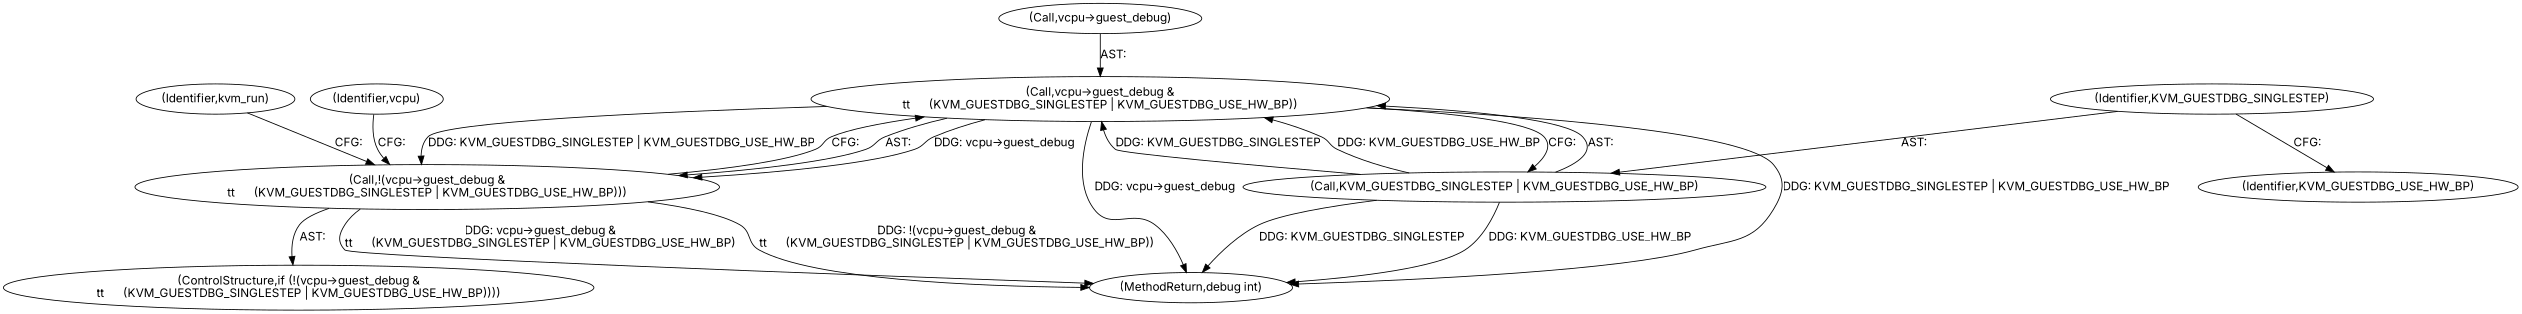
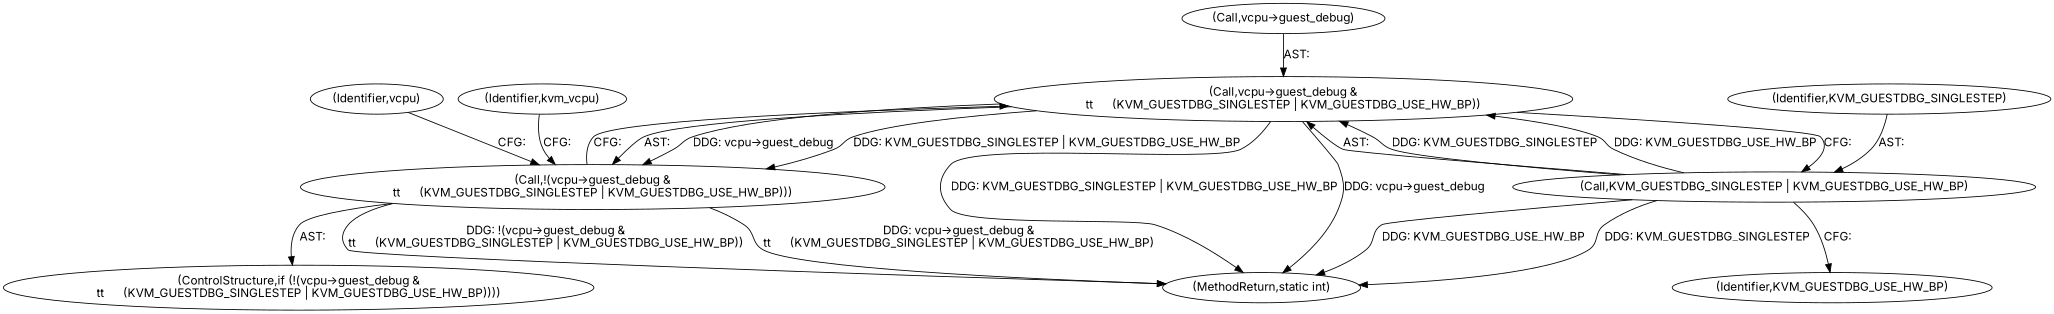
  digraph {
    fontname=Inter
    node [fontname=Inter]
    edge [fontname=Inter]
    n1 [label="(Call,vcpu->guest_debug &\n\t\t      (KVM_GUESTDBG_SINGLESTEP | KVM_GUESTDBG_USE_HW_BP))"]
    n2 [label="(Call,KVM_GUESTDBG_SINGLESTEP | KVM_GUESTDBG_USE_HW_BP)"]
    n3 [label="(Call,!(vcpu->guest_debug &\n\t\t      (KVM_GUESTDBG_SINGLESTEP | KVM_GUESTDBG_USE_HW_BP)))"]
-   n4 [label="(MethodReturn,debug int)"]
+   n4 [label="(MethodReturn,static int)"]
    n5 [label="(Identifier,KVM_GUESTDBG_USE_HW_BP)"]
    n6 [label="(ControlStructure,if (!(vcpu->guest_debug &\n\t\t      (KVM_GUESTDBG_SINGLESTEP | KVM_GUESTDBG_USE_HW_BP))))"]
-   n7 [label="(Identifier,kvm_run)"]
+   n7 [label="(Identifier,kvm_vcpu)"]
    n8 [label="(Call,vcpu->guest_debug)"]
    n9 [label="(Identifier,KVM_GUESTDBG_SINGLESTEP)"]
    n10 [label="(Identifier,vcpu)"]
    n1 -> n2 [label="CFG: "]
    n1 -> n3 [label="AST: "]
    n1 -> n3 [label="DDG: vcpu->guest_debug"]
    n1 -> n3 [label="DDG: KVM_GUESTDBG_SINGLESTEP | KVM_GUESTDBG_USE_HW_BP"]
    n1 -> n4 [label="DDG: KVM_GUESTDBG_SINGLESTEP | KVM_GUESTDBG_USE_HW_BP"]
    n1 -> n4 [label="DDG: vcpu->guest_debug"]
    n2 -> n1 [label="AST: "]
    n2 -> n1 [label="DDG: KVM_GUESTDBG_SINGLESTEP"]
    n2 -> n1 [label="DDG: KVM_GUESTDBG_USE_HW_BP"]
    n2 -> n4 [label="DDG: KVM_GUESTDBG_SINGLESTEP"]
    n2 -> n4 [label="DDG: KVM_GUESTDBG_USE_HW_BP"]
-   n9 -> n5 [label="CFG: "]
+   n2 -> n5 [label="CFG: "]
    n3 -> n1 [label="CFG: "]
    n3 -> n4 [label="DDG: !(vcpu->guest_debug &\n\t\t      (KVM_GUESTDBG_SINGLESTEP | KVM_GUESTDBG_USE_HW_BP))"]
    n3 -> n4 [label="DDG: vcpu->guest_debug &\n\t\t      (KVM_GUESTDBG_SINGLESTEP | KVM_GUESTDBG_USE_HW_BP)"]
    n3 -> n6 [label="AST: "]
    n7 -> n3 [label="CFG: "]
    n8 -> n1 [label="AST: "]
    n9 -> n2 [label="AST: "]
    n10 -> n3 [label="CFG: "]
  }
